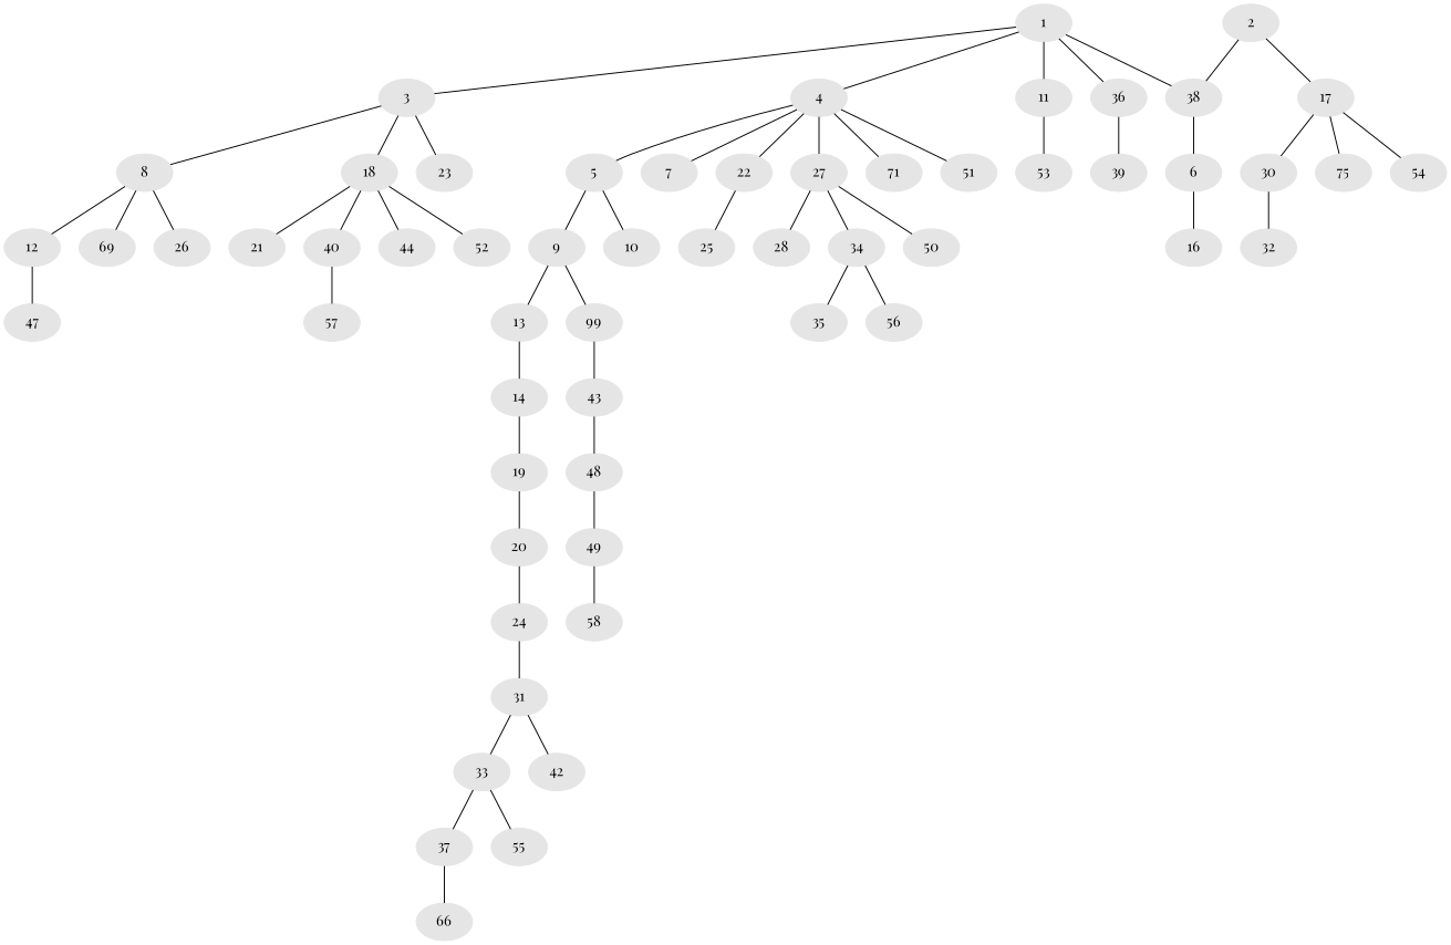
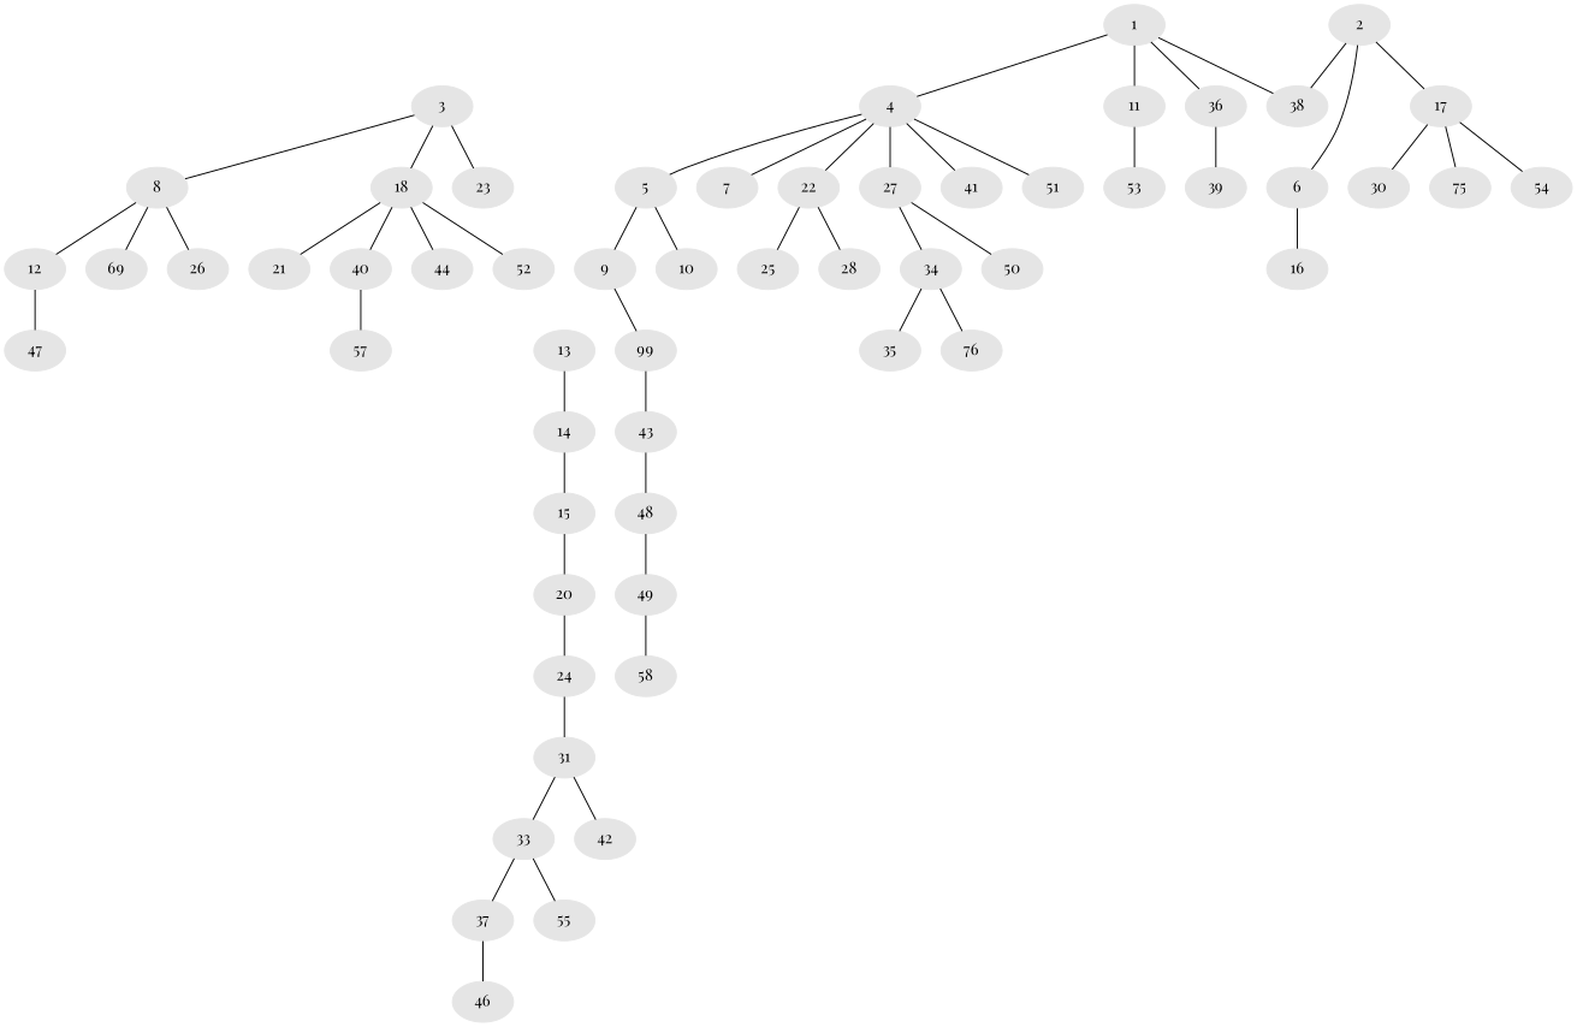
  graph {
    fontname="Playfair Display"
    node [color=gray90 fontname="Playfair Display" style=filled]
    edge [fontname="Playfair Display"]
    1
    3
    4
    11
    36
    38
    2
    6
    17
    8
    18
    23
    5
    7
    22
    27
-   41 [label=71]
+   41
    51
    53
    39
    16
    30
    n23 [label=75]
    54
    12
    n26 [label=69]
    26
    21
    40
    44
    52
    9
    10
    25
    28
    34
    50
    13
    n39 [label=99]
    47
    14
    43
-   15 [label=19]
+   15
    20
    24
-   32
    57
    31
    33
    42
    35
-   56
+   56 [label=76]
    48
    37
    55
-   46 [label=66]
+   46
    49
    58
-   1 -- 3
    1 -- 4
    1 -- 11
    1 -- 36
    1 -- 38
    3 -- 8
    3 -- 18
    3 -- 23
    4 -- 5
    4 -- 7
    4 -- 22
    4 -- 27
    4 -- 41
    4 -- 51
    11 -- 53
    36 -- 39
    2 -- 38
-   38 -- 6
+   2 -- 6
    2 -- 17
    6 -- 16
    17 -- 30
    17 -- n23
    17 -- 54
    8 -- 12
    8 -- n26
    8 -- 26
    18 -- 21
    18 -- 40
    18 -- 44
    18 -- 52
    5 -- 9
    5 -- 10
    22 -- 25
-   27 -- 28
+   22 -- 28
    27 -- 34
    27 -- 50
-   30 -- 32
    12 -- 47
    40 -- 57
-   9 -- 13
    9 -- n39
    34 -- 35
    34 -- 56
    13 -- 14
    n39 -- 43
    14 -- 15
    43 -- 48
    15 -- 20
    20 -- 24
    24 -- 31
    31 -- 33
    31 -- 42
    33 -- 37
    33 -- 55
    48 -- 49
    37 -- 46
    49 -- 58
  }
